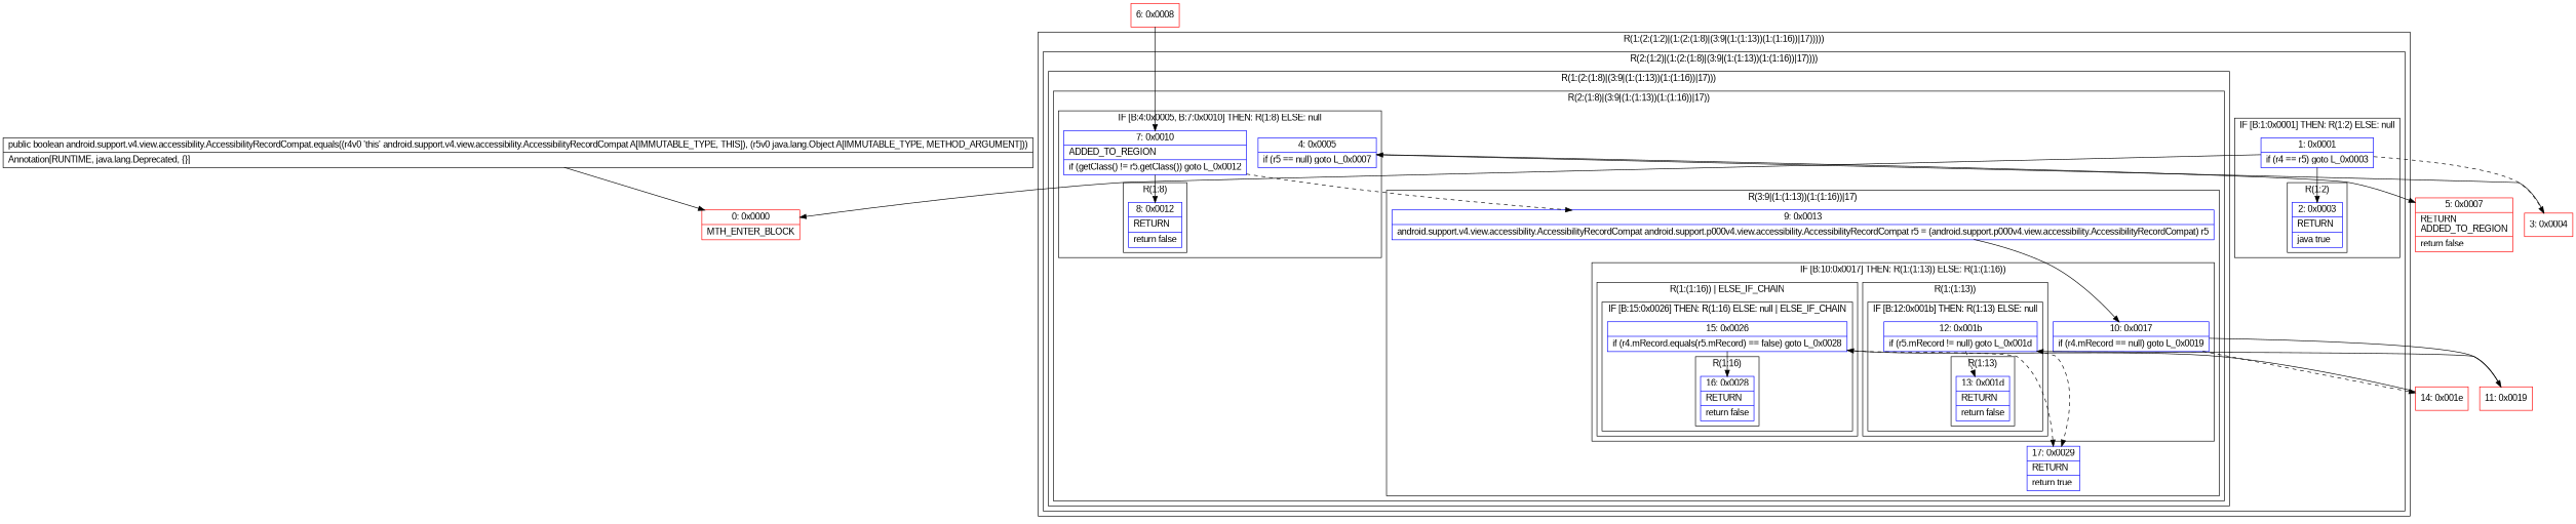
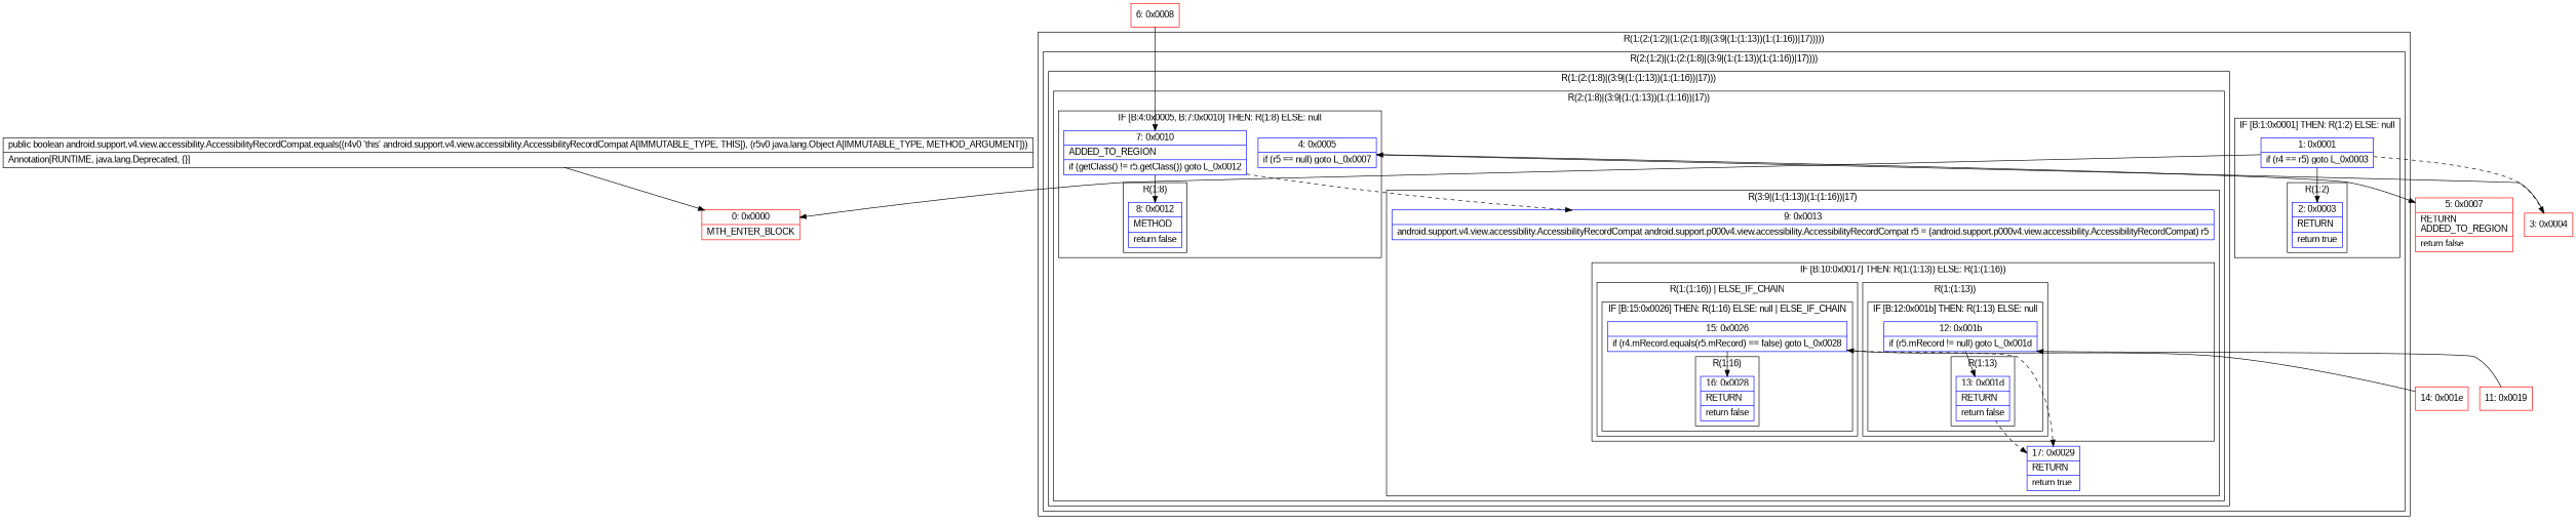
  digraph {
    fontname="Liberation Sans"
    node [color=blue fontname="Liberation Sans" shape=record]
    edge [fontname="Liberation Sans"]
-   n1 [label="{2\:\ 0x0003|RETURN\l|java true\l}"]
+   n1 [label="{2\:\ 0x0003|RETURN\l|return true\l}"]
    n2 [label="{1\:\ 0x0001|if (r4 == r5) goto L_0x0003\l}"]
-   n3 [label="{8\:\ 0x0012|RETURN\l|return false\l}"]
+   n3 [label="{8\:\ 0x0012|METHOD\l|return false\l}"]
    n4 [label="{4\:\ 0x0005|if (r5 == null) goto L_0x0007\l}"]
    n5 [label="{7\:\ 0x0010|ADDED_TO_REGION\l|if (getClass() != r5.getClass()) goto L_0x0012\l}"]
    n6 [label="{13\:\ 0x001d|RETURN\l|return false\l}"]
    n7 [label="{12\:\ 0x001b|if (r5.mRecord != null) goto L_0x001d\l}"]
    n8 [label="{16\:\ 0x0028|RETURN\l|return false\l}"]
    n9 [label="{15\:\ 0x0026|if (r4.mRecord.equals(r5.mRecord) == false) goto L_0x0028\l}"]
-   n10 [label="{10\:\ 0x0017|if (r4.mRecord == null) goto L_0x0019\l}"]
    n11 [label="{9\:\ 0x0013|android.support.v4.view.accessibility.AccessibilityRecordCompat android.support.p000v4.view.accessibility.AccessibilityRecordCompat r5 = (android.support.p000v4.view.accessibility.AccessibilityRecordCompat) r5\l}"]
    n12 [label="{17\:\ 0x0029|RETURN\l|return true\l}"]
    n13 [color=red label="{3\:\ 0x0004}"]
    n14 [color=red label="{0\:\ 0x0000|MTH_ENTER_BLOCK\l}"]
    n15 [color=red label="{5\:\ 0x0007|RETURN\lADDED_TO_REGION\l|return false\l}"]
    n16 [color=red label="{11\:\ 0x0019}"]
    n17 [color=red label="{14\:\ 0x001e}"]
    n18 [color=red label="{6\:\ 0x0008}"]
    n19 [label="{public boolean android.support.v4.view.accessibility.AccessibilityRecordCompat.equals((r4v0 'this' android.support.v4.view.accessibility.AccessibilityRecordCompat A[IMMUTABLE_TYPE, THIS]), (r5v0 java.lang.Object A[IMMUTABLE_TYPE, METHOD_ARGUMENT]))  | Annotation[RUNTIME, java.lang.Deprecated, \{\}]\l}" color=""]
    subgraph cluster_1 {
      label="R(1:(2:(1:2)|(1:(2:(1:8)|(3:9|(1:(1:13))(1:(1:16))|17)))))"
      subgraph cluster_2 {
        label="R(2:(1:2)|(1:(2:(1:8)|(3:9|(1:(1:13))(1:(1:16))|17))))"
        subgraph cluster_3 {
          label="IF [B:1:0x0001] THEN: R(1:2) ELSE: null"
          n2
          subgraph cluster_4 {
            label="R(1:2)"
            n1
          }
        }
        subgraph cluster_5 {
          label="R(1:(2:(1:8)|(3:9|(1:(1:13))(1:(1:16))|17)))"
          subgraph cluster_6 {
            label="R(2:(1:8)|(3:9|(1:(1:13))(1:(1:16))|17))"
            subgraph cluster_7 {
              label="IF [B:4:0x0005, B:7:0x0010] THEN: R(1:8) ELSE: null"
              n4
              n5
              subgraph cluster_8 {
                label="R(1:8)"
                n3
              }
            }
            subgraph cluster_9 {
              label="R(3:9|(1:(1:13))(1:(1:16))|17)"
              n11
              n12
              subgraph cluster_10 {
                label="IF [B:10:0x0017] THEN: R(1:(1:13)) ELSE: R(1:(1:16))"
-               n10
                subgraph cluster_11 {
                  label="R(1:(1:13))"
                  subgraph cluster_12 {
                    label="IF [B:12:0x001b] THEN: R(1:13) ELSE: null"
                    n7
                    subgraph cluster_13 {
                      label="R(1:13)"
                      n6
                    }
                  }
                }
                subgraph cluster_14 {
                  label="R(1:(1:16)) | ELSE_IF_CHAIN\l"
                  subgraph cluster_15 {
                    label="IF [B:15:0x0026] THEN: R(1:16) ELSE: null | ELSE_IF_CHAIN\l"
                    n9
                    subgraph cluster_16 {
                      label="R(1:16)"
                      n8
                    }
                  }
                }
              }
            }
          }
        }
      }
    }
    n2 -> n1
    n2 -> n13 [style=dashed]
    n2 -> n14
    n4 -> n15
    n5 -> n3
    n5 -> n11 [style=dashed]
-   n7 -> n6 [style=dashed]
-   n7 -> n12 [style=dashed]
+   n7 -> n6
+   n6 -> n12 [style=dashed]
    n9 -> n8
    n9 -> n12 [style=dashed]
-   n10 -> n16
-   n10 -> n17 [style=dashed]
-   n11 -> n10
    n13 -> n4
    n16 -> n7
    n17 -> n9
    n18 -> n5
    n19 -> n14
  }
